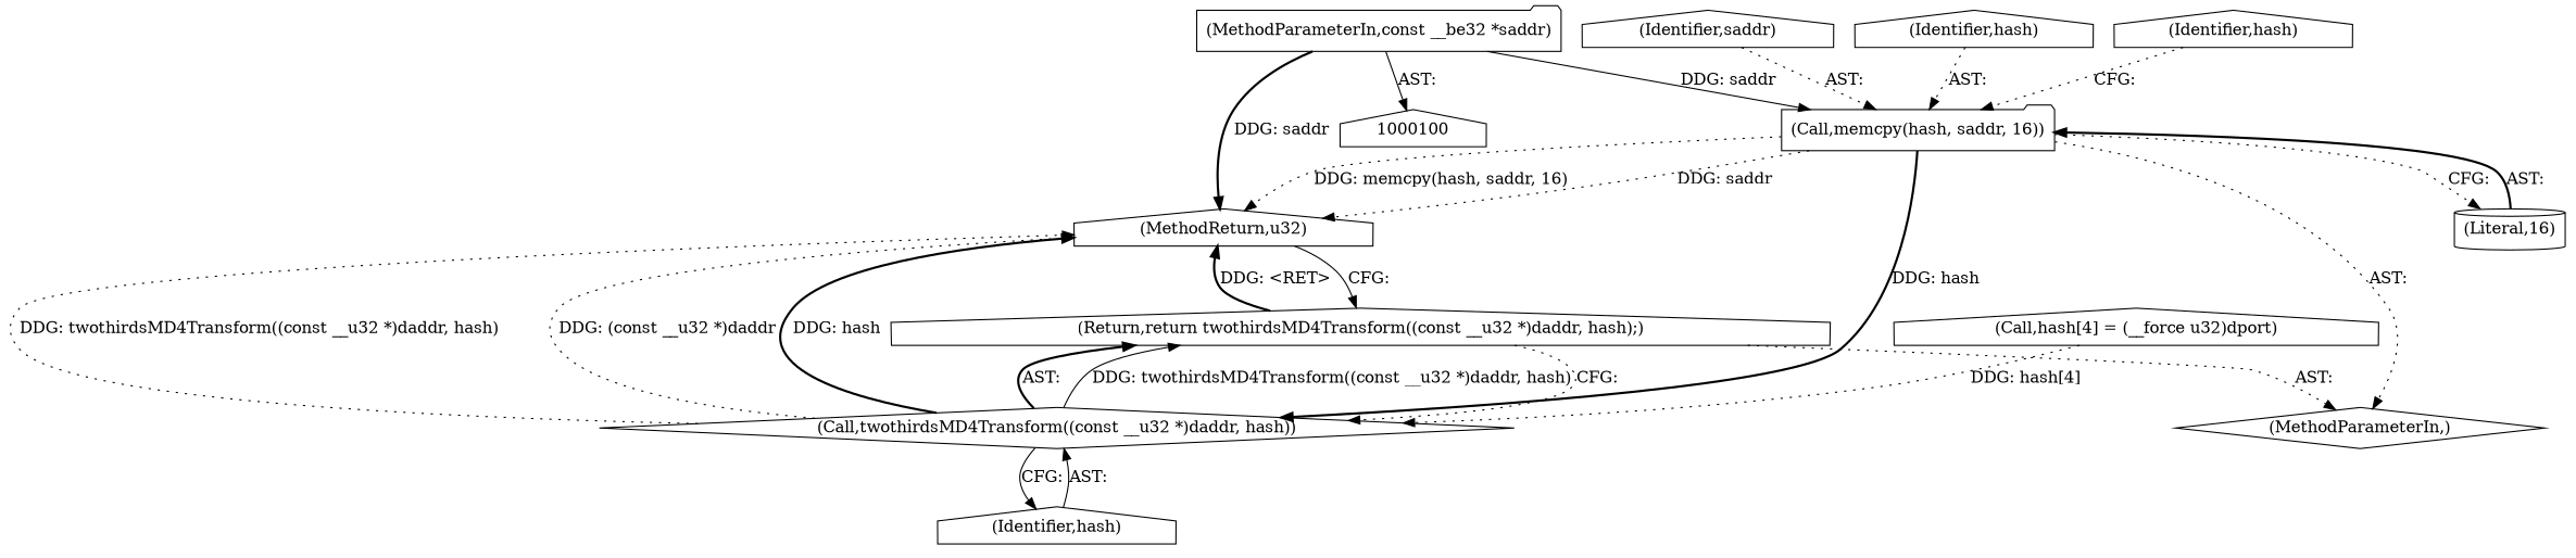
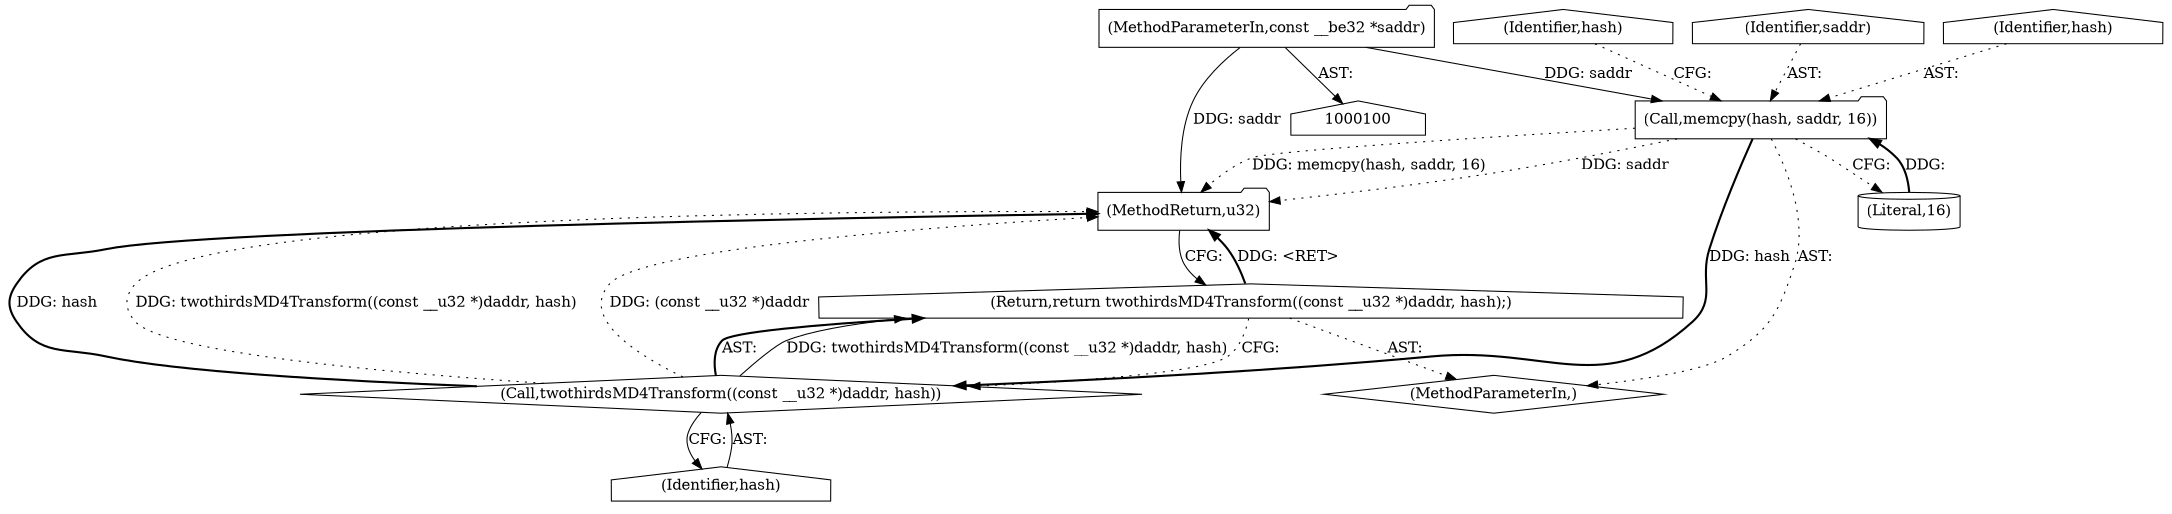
  digraph {
    node [shape=house]
    edge [style=dotted]
    n1 [label="(MethodParameterIn,const __be32 *saddr)" shape=folder]
    n2 [label="(Call,memcpy(hash, saddr, 16))" shape=folder]
-   n3 [label="(MethodReturn,u32)"]
+   n3 [label="(MethodReturn,u32)" shape=folder]
    1000100
    n5 [label="(Call,twothirdsMD4Transform((const __u32 *)daddr, hash))" shape=diamond]
    n6 [label="(MethodParameterIn,)" shape=diamond]
    n7 [label="(Literal,16)" shape=cylinder]
    n8 [label="(Return,return twothirdsMD4Transform((const __u32 *)daddr, hash);)"]
    n9 [label="(Identifier,hash)"]
-   n10 [label="(Call,hash[4] = (__force u32)dport)"]
    n11 [label="(Identifier,hash)"]
    n12 [label="(Identifier,saddr)"]
    n13 [label="(Identifier,hash)"]
    n1 -> n2 [label="DDG: saddr" style=solid]
-   n1 -> n3 [label="DDG: saddr" style=bold]
+   n1 -> n3 [label="DDG: saddr" style=solid]
    n1 -> 1000100 [label="AST: " style=solid]
    n2 -> n3 [label="DDG: saddr"]
    n2 -> n3 [label="DDG: memcpy(hash, saddr, 16)"]
    n2 -> n5 [label="DDG: hash" style=bold]
    n2 -> n6 [label="AST: "]
    n2 -> n7 [label="CFG: "]
    n3 -> n8 [label="CFG: " style=solid]
    n5 -> n3 [label="DDG: hash" style=bold]
    n5 -> n3 [label="DDG: twothirdsMD4Transform((const __u32 *)daddr, hash)"]
    n5 -> n3 [label="DDG: (const __u32 *)daddr"]
    n5 -> n8 [label="AST: " style=bold]
    n5 -> n8 [label="DDG: twothirdsMD4Transform((const __u32 *)daddr, hash)" style=solid]
    n5 -> n9 [label="CFG: " style=solid]
-   n7 -> n2 [label="AST: " style=bold]
+   n7 -> n2 [label="DDG: " style=bold]
    n8 -> n3 [label="DDG: <RET>" style=bold]
    n8 -> n5 [label="CFG: "]
    n8 -> n6 [label="AST: "]
    n9 -> n5 [label="AST: " style=solid]
-   n10 -> n5 [label="DDG: hash[4]"]
    n11 -> n2 [label="CFG: "]
    n12 -> n2 [label="AST: "]
    n13 -> n2 [label="AST: "]
  }
